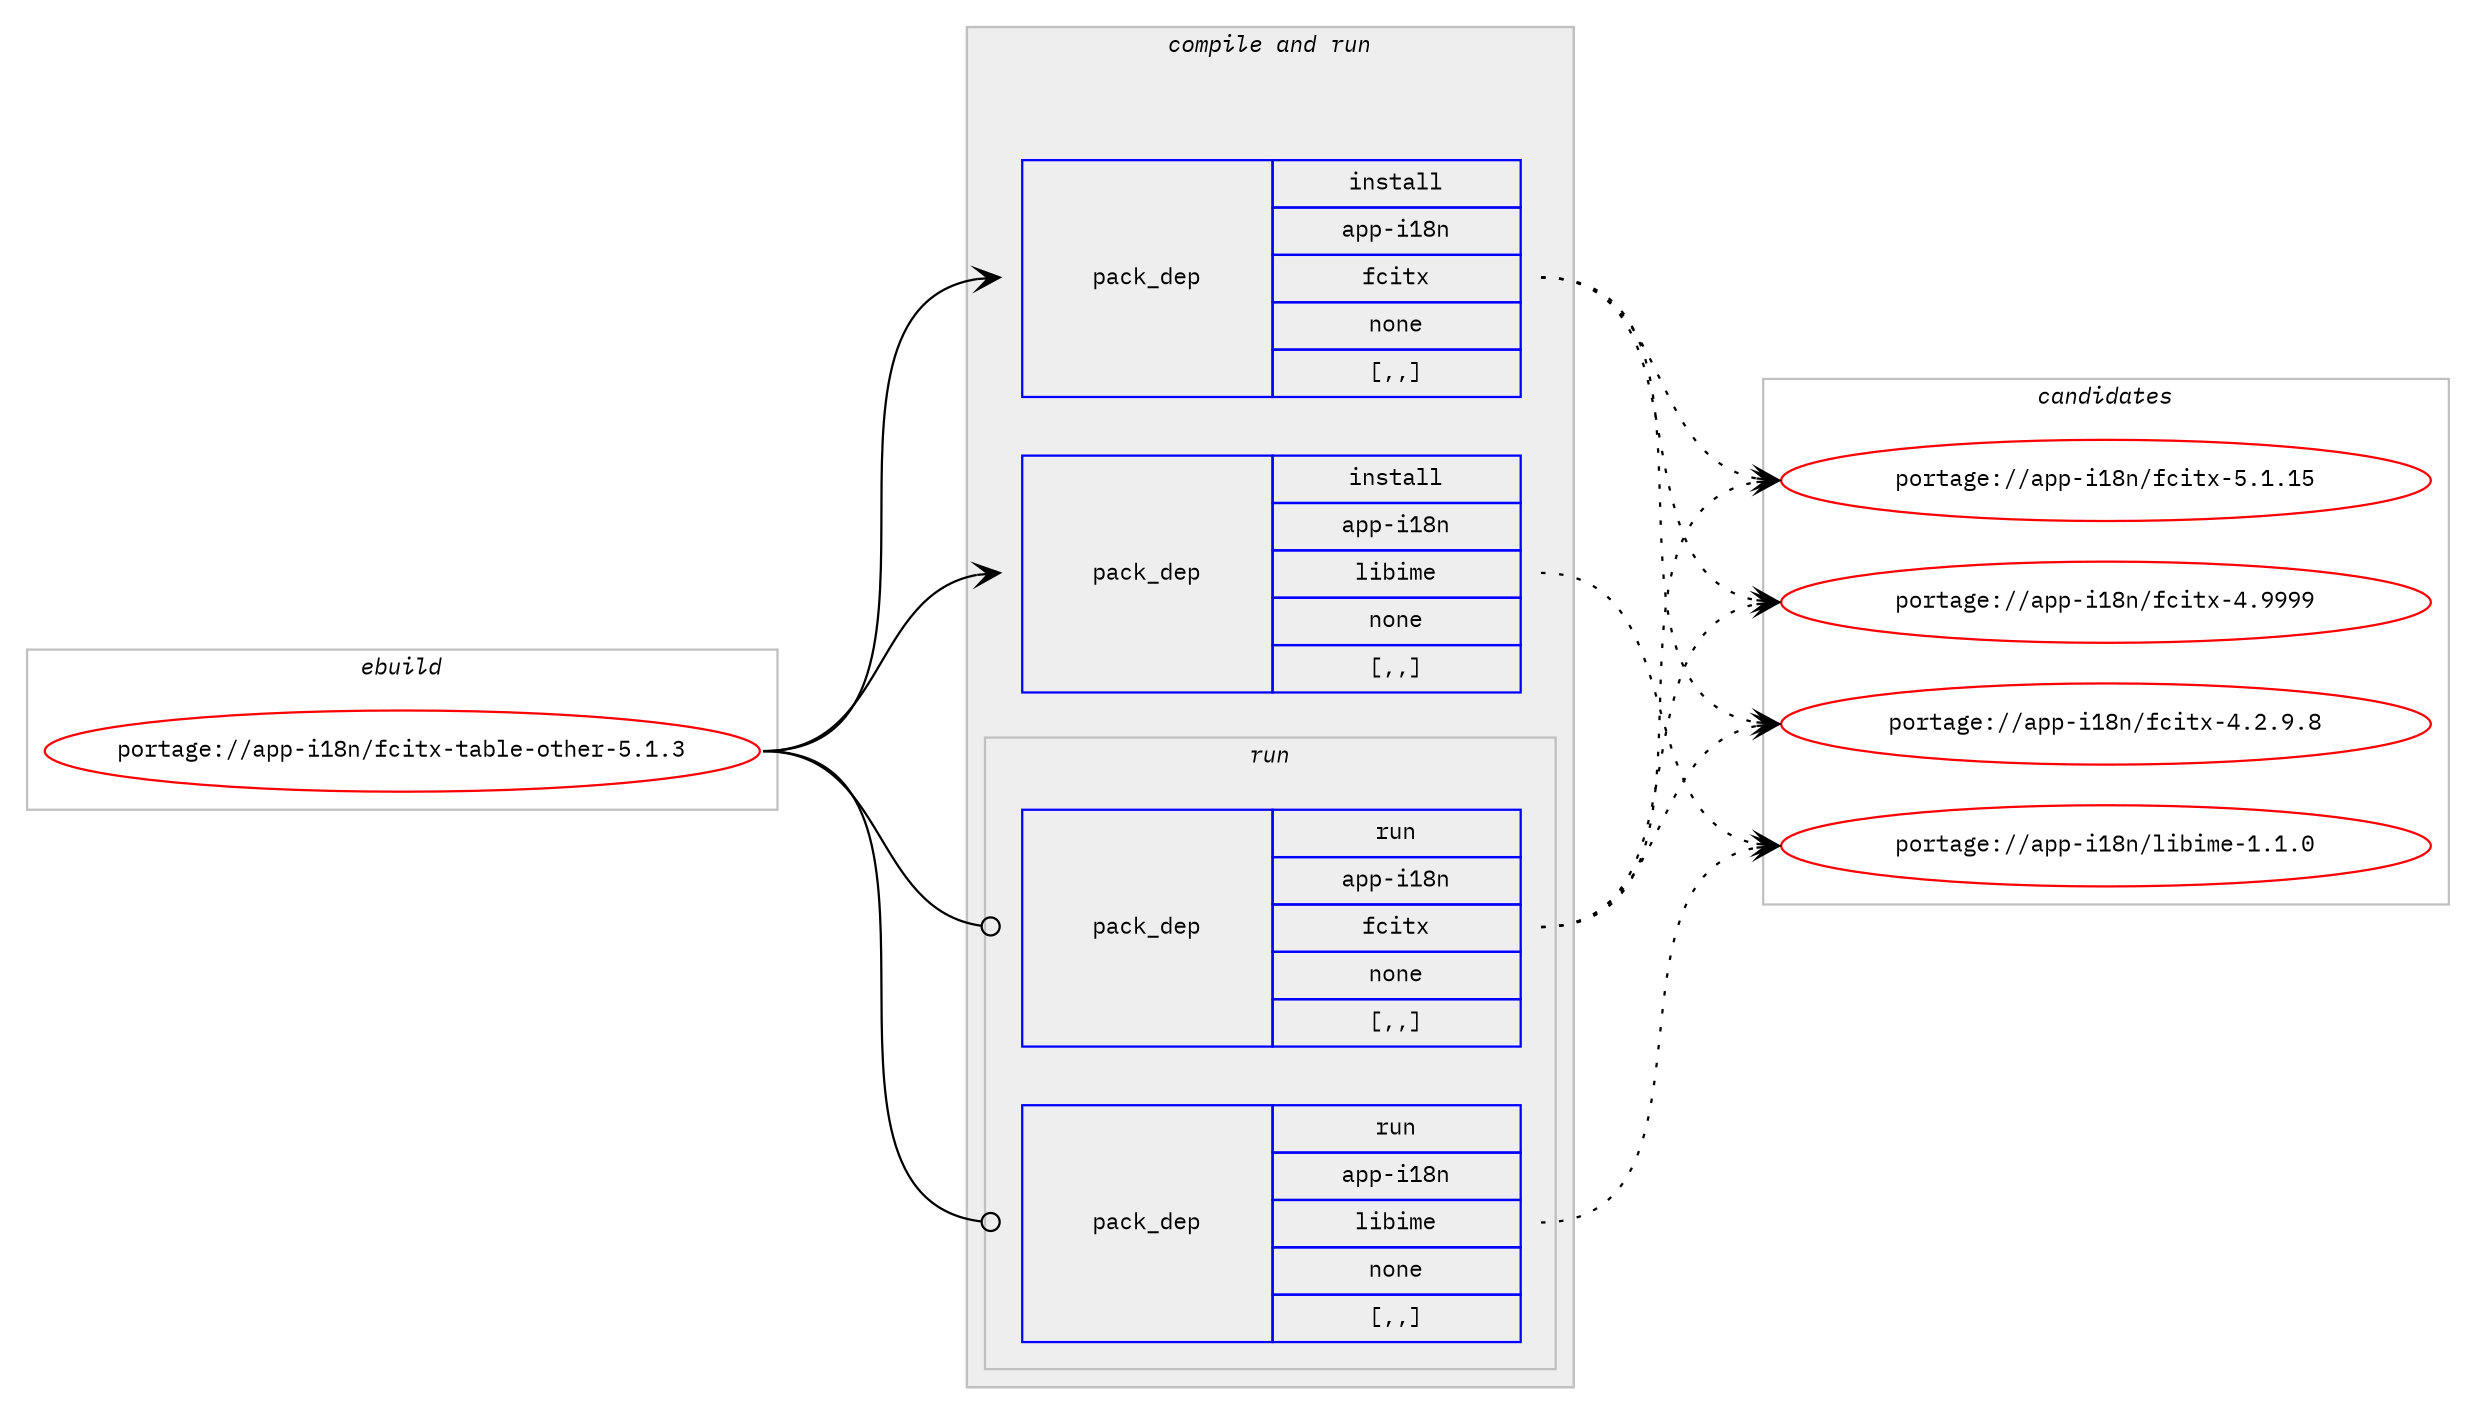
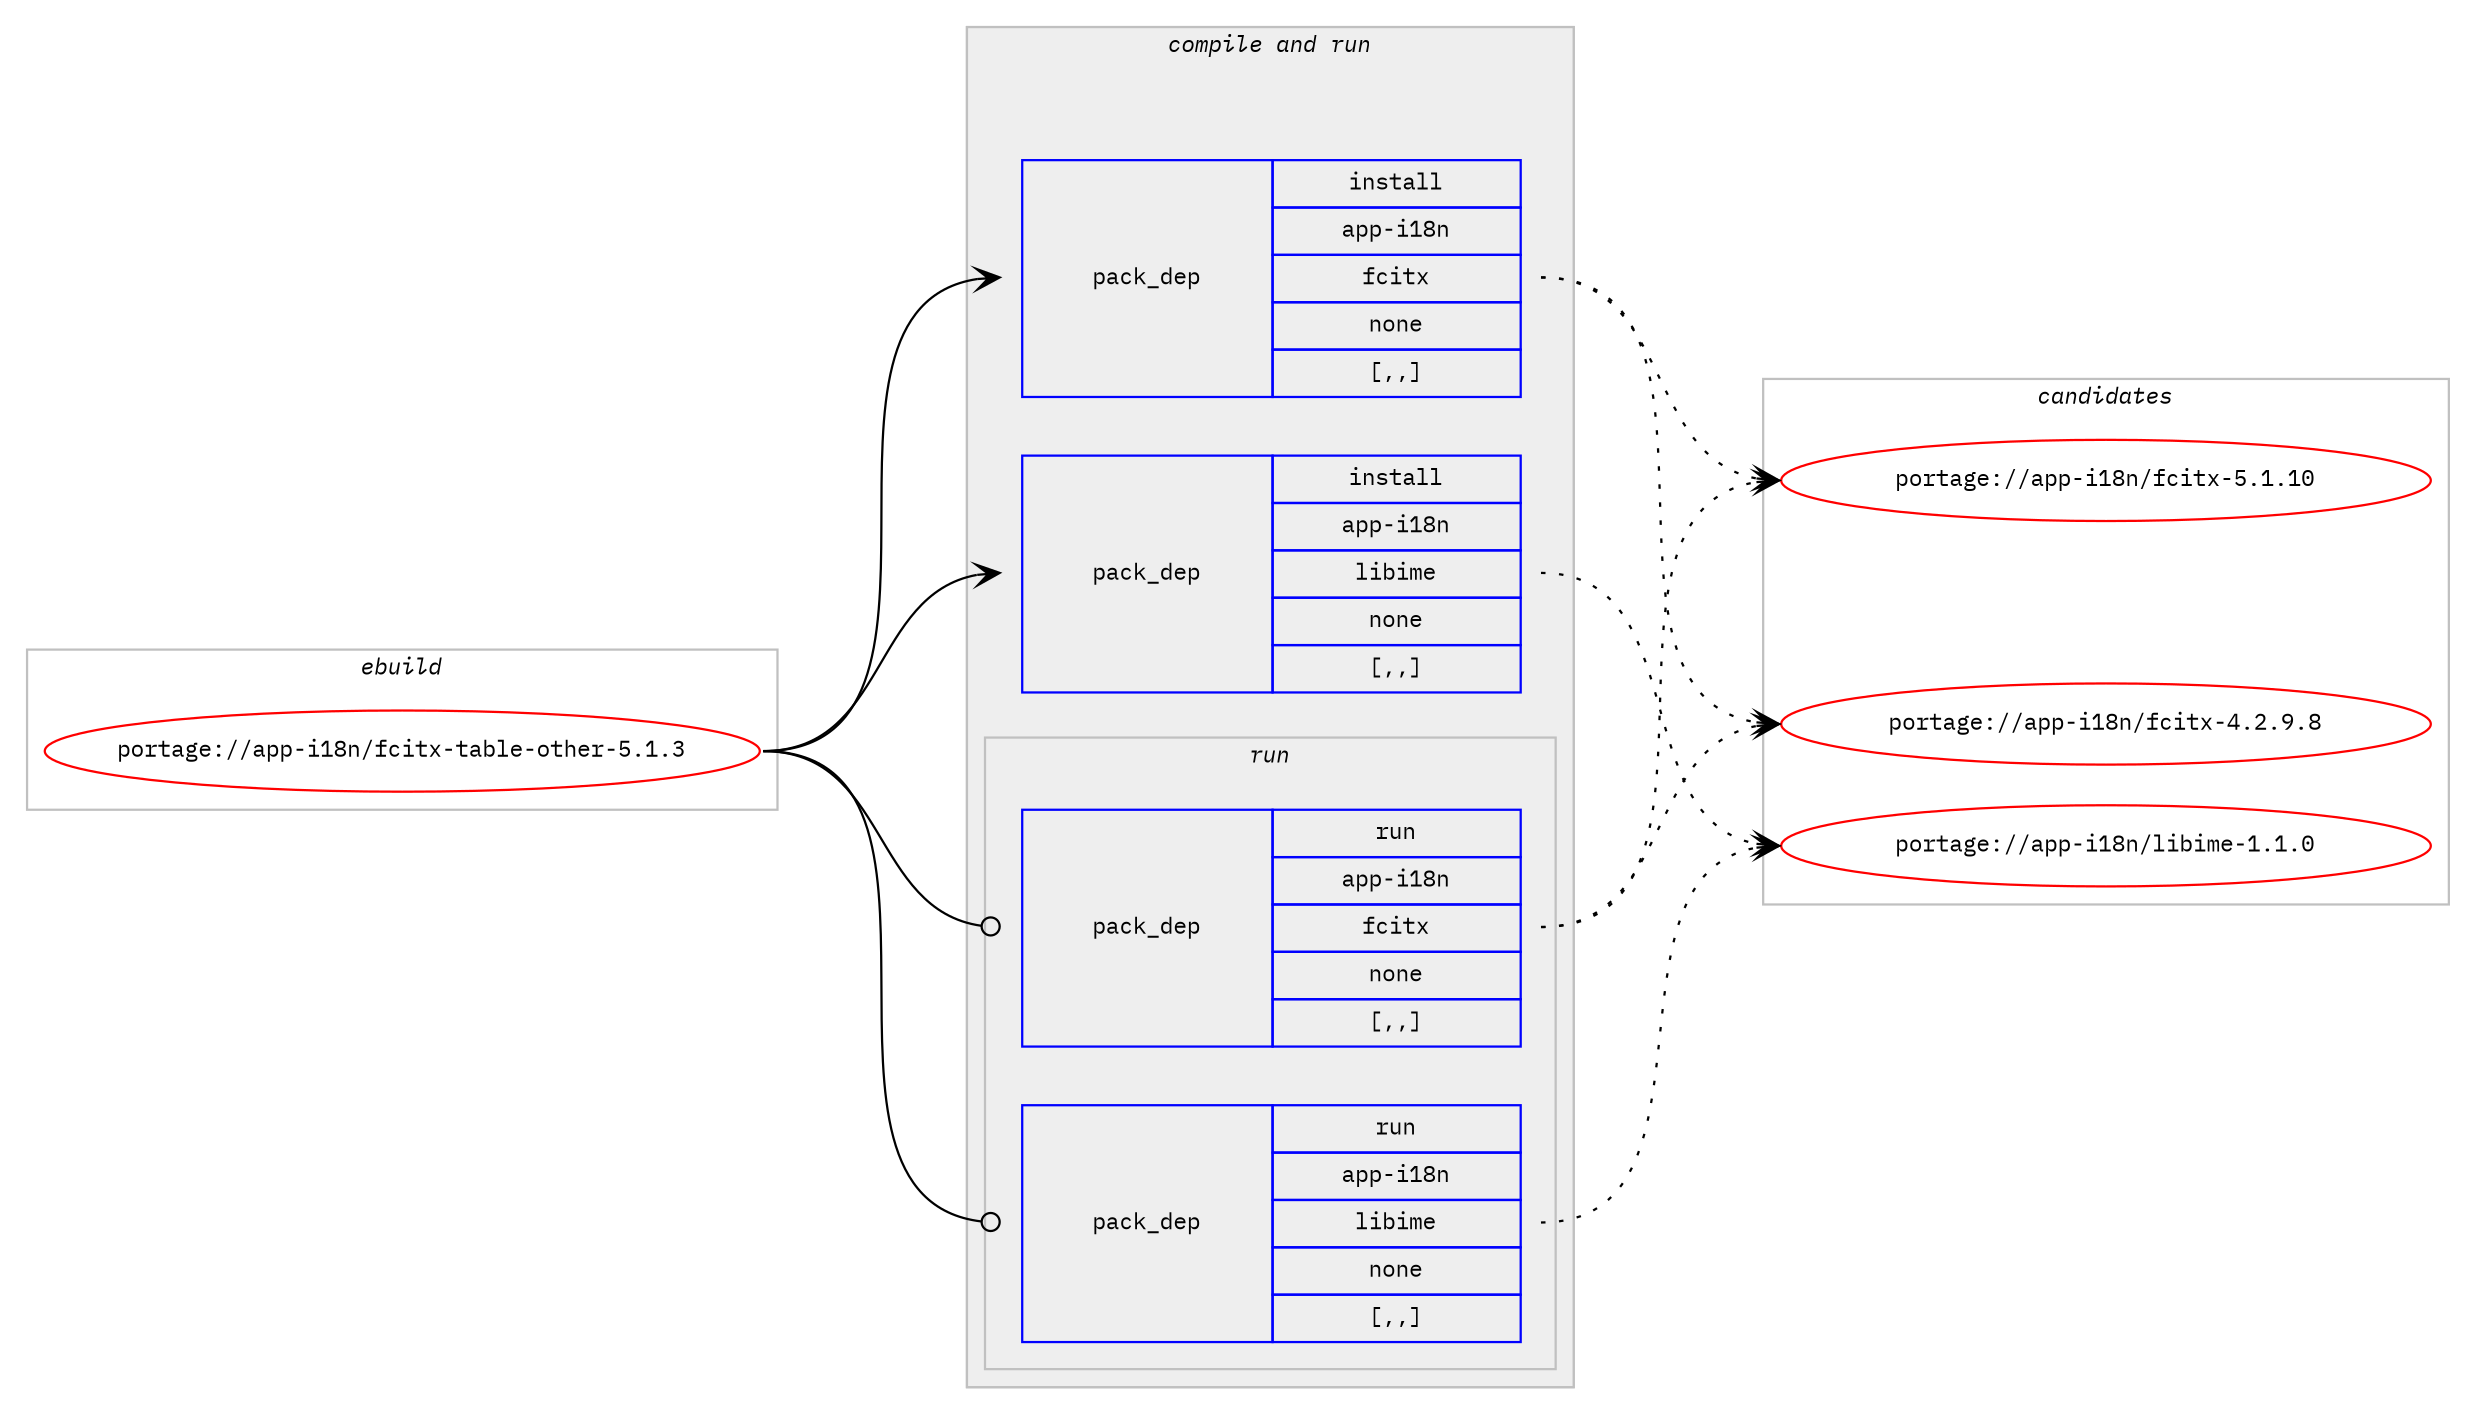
  digraph {
    compound=true
    concentrate=true
    fontname="IBM Plex Mono"
    fontsize=10
    newrank=true
    rankdir=LR
    ranksep=1.5
    node [color=red fontname="IBM Plex Mono" fontsize=10]
    edge [arrowhead=vee fontname="IBM Plex Mono" headport=w style=dotted tailport=e weight=100]
    n1 [label="portage://app-i18n/fcitx-table-other-5.1.3" width=4]
    n2 [color=blue label=<<TABLE BORDER="0" CELLBORDER="1" CELLSPACING="0" CELLPADDING="4" WIDTH="220"><TR><TD ROWSPAN="6" CELLPADDING="30">pack_dep</TD></TR><TR><TD WIDTH="110">install</TD></TR><TR><TD>app-i18n</TD></TR><TR><TD>fcitx</TD></TR><TR><TD>none</TD></TR><TR><TD>[,,]</TD></TR></TABLE>> shape=none]
    n3 [color=blue label=<<TABLE BORDER="0" CELLBORDER="1" CELLSPACING="0" CELLPADDING="4" WIDTH="220"><TR><TD ROWSPAN="6" CELLPADDING="30">pack_dep</TD></TR><TR><TD WIDTH="110">install</TD></TR><TR><TD>app-i18n</TD></TR><TR><TD>libime</TD></TR><TR><TD>none</TD></TR><TR><TD>[,,]</TD></TR></TABLE>> shape=none]
    n4 [color=blue label=<<TABLE BORDER="0" CELLBORDER="1" CELLSPACING="0" CELLPADDING="4" WIDTH="220"><TR><TD ROWSPAN="6" CELLPADDING="30">pack_dep</TD></TR><TR><TD WIDTH="110">run</TD></TR><TR><TD>app-i18n</TD></TR><TR><TD>fcitx</TD></TR><TR><TD>none</TD></TR><TR><TD>[,,]</TD></TR></TABLE>> shape=none]
    n5 [color=blue label=<<TABLE BORDER="0" CELLBORDER="1" CELLSPACING="0" CELLPADDING="4" WIDTH="220"><TR><TD ROWSPAN="6" CELLPADDING="30">pack_dep</TD></TR><TR><TD WIDTH="110">run</TD></TR><TR><TD>app-i18n</TD></TR><TR><TD>libime</TD></TR><TR><TD>none</TD></TR><TR><TD>[,,]</TD></TR></TABLE>> shape=none]
-   n6 [label="portage://app-i18n/fcitx-5.1.15" width=4]
-   n7 [label="portage://app-i18n/fcitx-4.9999" width=4]
+   n6 [label="portage://app-i18n/fcitx-5.1.10" width=4]
    n8 [label="portage://app-i18n/fcitx-4.2.9.8" width=4]
    n9 [label="portage://app-i18n/libime-1.1.0" width=4]
    subgraph cluster_1 {
      color=gray
      label=<<i>ebuild</i>>
      n1
    }
    subgraph cluster_2 {
      color=gray
      label=<<i>dependencies</i>>
      subgraph cluster_3 {
        color=gray
        fillcolor="#eeeeee"
        label=<<i>compile</i>>
        style=filled
        subgraph sub_4 {
          color=gray
          fillcolor="#eeeeee"
          label=<<i>compile</i>>
          style=filled
          n2
        }
        subgraph sub_5 {
          color=gray
          fillcolor="#eeeeee"
          label=<<i>compile</i>>
          style=filled
          n3
        }
      }
      subgraph cluster_6 {
        color=gray
        fillcolor="#eeeeee"
        label=<<i>compile and run</i>>
        style=filled
      }
      subgraph cluster_7 {
        color=gray
        fillcolor="#eeeeee"
        label=<<i>run</i>>
        style=filled
        subgraph sub_8 {
          color=gray
          fillcolor="#eeeeee"
          label=<<i>run</i>>
          style=filled
          n4
        }
        subgraph sub_9 {
          color=gray
          fillcolor="#eeeeee"
          label=<<i>run</i>>
          style=filled
          n5
        }
      }
    }
    subgraph cluster_10 {
      color=gray
      label=<<i>candidates</i>>
      rank=same
      subgraph sub_11 {
        color=black
        label=<<i>candidates</i>>
        nodesep=1
        rank=same
        n6
-       n7
        n8
      }
      subgraph sub_12 {
        color=black
        label=<<i>candidates</i>>
        nodesep=1
        rank=same
        n9
      }
      subgraph sub_13 {
        color=black
        label=<<i>candidates</i>>
        nodesep=1
        rank=same
        n6
-       n7
        n8
      }
      subgraph sub_14 {
        color=black
        label=<<i>candidates</i>>
        nodesep=1
        rank=same
        n9
      }
    }
    n1 -> n2 [style=solid weight=20]
    n1 -> n3 [style=solid weight=20]
    n1 -> n4 [arrowhead=odot style=solid weight=20]
    n1 -> n5 [arrowhead=odot style=solid weight=20]
    n2 -> n6
-   n2 -> n7
    n2 -> n8
    n3 -> n9
    n4 -> n6
-   n4 -> n7
    n4 -> n8
    n5 -> n9
  }
